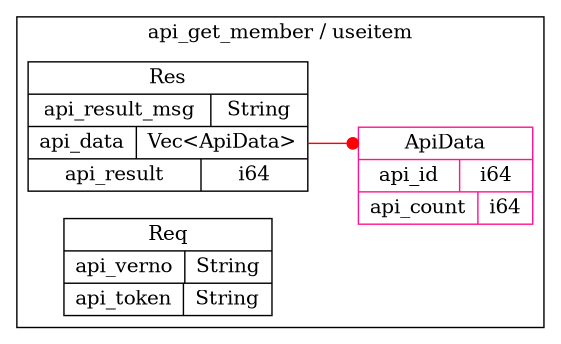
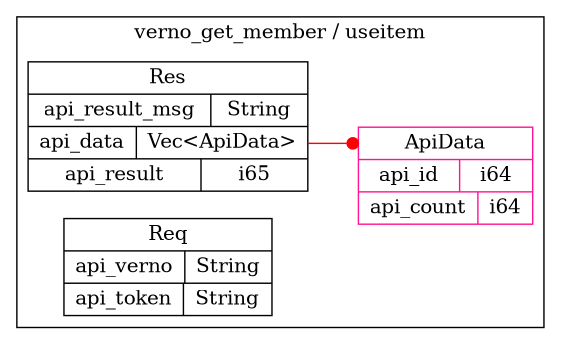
  digraph {
    rankdir=LR
    node [color=black shape=record style=solid]
-   n1 [label="<Res> Res  | { api_result_msg | <api_result_msg> String } | { api_data | <api_data> Vec\<ApiData\> } | { api_result | <api_result> i64 }"]
+   n1 [label="<Res> Res  | { api_result_msg | <api_result_msg> String } | { api_data | <api_data> Vec\<ApiData\> } | { api_result | <api_result> i65 }"]
    n2 [color=deeppink label="<ApiData> ApiData  | { api_id | <api_id> i64 } | { api_count | <api_count> i64 }"]
    n3 [label="<Req> Req  | { api_verno | <api_verno> String } | { api_token | <api_token> String }"]
    subgraph cluster_1 {
-     label="api_get_member / useitem"
+     label="verno_get_member / useitem"
      n1
      n2
      n3
    }
    n1 -> n2 [headport="ApiData:w" tailport="api_data:e" color=red arrowhead=dot]
  }
